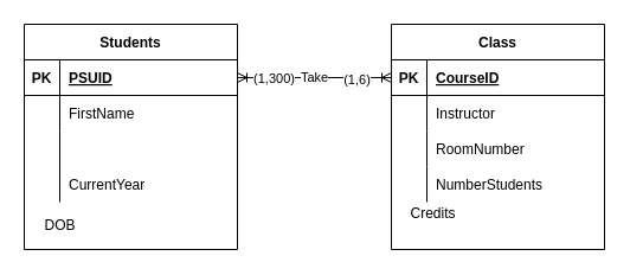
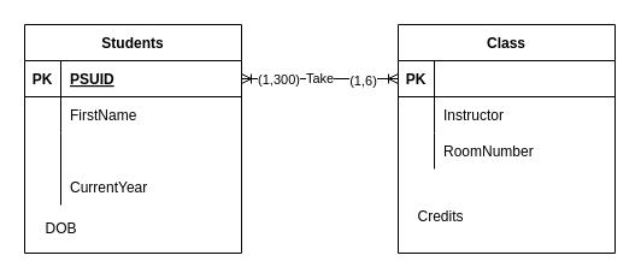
  <mxCell id="0" />
  <mxCell id="1" parent="0" />
  <mxCell id="2" value="Students" style="shape=table;startSize=30;container=1;collapsible=1;childLayout=tableLayout;fixedRows=1;rowLines=0;fontStyle=1;align=center;resizeLast=1;" vertex="1" parent="1"><mxGeometry x="20" y="20" width="180" height="190" as="geometry" /></mxCell>
  <mxCell id="3" value="" style="shape=partialRectangle;collapsible=0;dropTarget=0;pointerEvents=0;fillColor=none;top=0;left=0;bottom=1;right=0;points=[[0,0.5],[1,0.5]];portConstraint=eastwest;" vertex="1" parent="2"><mxGeometry y="30" width="180" height="30" as="geometry" /></mxCell>
  <mxCell id="4" value="PK" style="shape=partialRectangle;connectable=0;fillColor=none;top=0;left=0;bottom=0;right=0;fontStyle=1;overflow=hidden;" vertex="1" parent="3"><mxGeometry width="30" height="30" as="geometry" /></mxCell>
  <mxCell id="5" value="PSUID" style="shape=partialRectangle;connectable=0;fillColor=none;top=0;left=0;bottom=0;right=0;align=left;spacingLeft=6;fontStyle=5;overflow=hidden;" vertex="1" parent="3"><mxGeometry x="30" width="150" height="30" as="geometry" /></mxCell>
  <mxCell id="6" value="" style="shape=partialRectangle;collapsible=0;dropTarget=0;pointerEvents=0;fillColor=none;top=0;left=0;bottom=0;right=0;points=[[0,0.5],[1,0.5]];portConstraint=eastwest;" vertex="1" parent="2"><mxGeometry y="60" width="180" height="30" as="geometry" /></mxCell>
  <mxCell id="7" value="" style="shape=partialRectangle;connectable=0;fillColor=none;top=0;left=0;bottom=0;right=0;editable=1;overflow=hidden;" vertex="1" parent="6"><mxGeometry width="30" height="30" as="geometry" /></mxCell>
  <mxCell id="8" value="FirstName" style="shape=partialRectangle;connectable=0;fillColor=none;top=0;left=0;bottom=0;right=0;align=left;spacingLeft=6;overflow=hidden;" vertex="1" parent="6"><mxGeometry x="30" width="150" height="30" as="geometry" /></mxCell>
  <mxCell id="9" value="" style="shape=partialRectangle;collapsible=0;dropTarget=0;pointerEvents=0;fillColor=none;top=0;left=0;bottom=0;right=0;points=[[0,0.5],[1,0.5]];portConstraint=eastwest;" vertex="1" parent="2"><mxGeometry y="90" width="180" height="30" as="geometry" /></mxCell>
  <mxCell id="10" value="" style="shape=partialRectangle;connectable=0;fillColor=none;top=0;left=0;bottom=0;right=0;editable=1;overflow=hidden;" vertex="1" parent="9"><mxGeometry width="30" height="30" as="geometry" /></mxCell>
  <mxCell id="11" value="" style="shape=partialRectangle;collapsible=0;dropTarget=0;pointerEvents=0;fillColor=none;top=0;left=0;bottom=0;right=0;points=[[0,0.5],[1,0.5]];portConstraint=eastwest;" vertex="1" parent="2"><mxGeometry y="120" width="180" height="30" as="geometry" /></mxCell>
  <mxCell id="12" value="" style="shape=partialRectangle;connectable=0;fillColor=none;top=0;left=0;bottom=0;right=0;editable=1;overflow=hidden;" vertex="1" parent="11"><mxGeometry width="30" height="30" as="geometry" /></mxCell>
  <mxCell id="13" value="CurrentYear" style="shape=partialRectangle;connectable=0;fillColor=none;top=0;left=0;bottom=0;right=0;align=left;spacingLeft=6;overflow=hidden;" vertex="1" parent="11"><mxGeometry x="30" width="150" height="30" as="geometry" /></mxCell>
  <mxCell id="14" value="DOB" style="text;html=1;align=center;verticalAlign=middle;resizable=0;points=[];autosize=1;" vertex="1" parent="1"><mxGeometry x="30" y="180" width="40" height="20" as="geometry" /></mxCell>
  <mxCell id="15" value="Credits" style="text;html=1;align=center;verticalAlign=middle;resizable=0;points=[];autosize=1;" vertex="1" parent="1"><mxGeometry x="340" y="170" width="50" height="20" as="geometry" /></mxCell>
  <mxCell id="16" value="Class" style="shape=table;startSize=30;container=1;collapsible=1;childLayout=tableLayout;fixedRows=1;rowLines=0;fontStyle=1;align=center;resizeLast=1;" vertex="1" parent="1"><mxGeometry x="330" y="20" width="180" height="190" as="geometry" /></mxCell>
  <mxCell id="17" value="" style="shape=partialRectangle;collapsible=0;dropTarget=0;pointerEvents=0;fillColor=none;top=0;left=0;bottom=1;right=0;points=[[0,0.5],[1,0.5]];portConstraint=eastwest;" vertex="1" parent="16"><mxGeometry y="30" width="180" height="30" as="geometry" /></mxCell>
  <mxCell id="18" value="PK" style="shape=partialRectangle;connectable=0;fillColor=none;top=0;left=0;bottom=0;right=0;fontStyle=1;overflow=hidden;" vertex="1" parent="17"><mxGeometry width="30" height="30" as="geometry" /></mxCell>
- <mxCell id="19" value="CourseID" style="shape=partialRectangle;connectable=0;fillColor=none;top=0;left=0;bottom=0;right=0;align=left;spacingLeft=6;fontStyle=5;overflow=hidden;" vertex="1" parent="17"><mxGeometry x="30" width="150" height="30" as="geometry" /></mxCell>
  <mxCell id="20" value="" style="shape=partialRectangle;collapsible=0;dropTarget=0;pointerEvents=0;fillColor=none;top=0;left=0;bottom=0;right=0;points=[[0,0.5],[1,0.5]];portConstraint=eastwest;" vertex="1" parent="16"><mxGeometry y="60" width="180" height="30" as="geometry" /></mxCell>
  <mxCell id="21" value="" style="shape=partialRectangle;connectable=0;fillColor=none;top=0;left=0;bottom=0;right=0;editable=1;overflow=hidden;" vertex="1" parent="20"><mxGeometry width="30" height="30" as="geometry" /></mxCell>
  <mxCell id="22" value="Instructor" style="shape=partialRectangle;connectable=0;fillColor=none;top=0;left=0;bottom=0;right=0;align=left;spacingLeft=6;overflow=hidden;" vertex="1" parent="20"><mxGeometry x="30" width="150" height="30" as="geometry" /></mxCell>
  <mxCell id="23" value="" style="shape=partialRectangle;collapsible=0;dropTarget=0;pointerEvents=0;fillColor=none;top=0;left=0;bottom=0;right=0;points=[[0,0.5],[1,0.5]];portConstraint=eastwest;" vertex="1" parent="16"><mxGeometry y="90" width="180" height="30" as="geometry" /></mxCell>
  <mxCell id="24" value="" style="shape=partialRectangle;connectable=0;fillColor=none;top=0;left=0;bottom=0;right=0;editable=1;overflow=hidden;" vertex="1" parent="23"><mxGeometry width="30" height="30" as="geometry" /></mxCell>
  <mxCell id="25" value="RoomNumber" style="shape=partialRectangle;connectable=0;fillColor=none;top=0;left=0;bottom=0;right=0;align=left;spacingLeft=6;overflow=hidden;" vertex="1" parent="23"><mxGeometry x="30" width="150" height="30" as="geometry" /></mxCell>
  <mxCell id="26" value="" style="shape=partialRectangle;collapsible=0;dropTarget=0;pointerEvents=0;fillColor=none;top=0;left=0;bottom=0;right=0;points=[[0,0.5],[1,0.5]];portConstraint=eastwest;" vertex="1" parent="16"><mxGeometry y="120" width="180" height="30" as="geometry" /></mxCell>
  <mxCell id="27" value="" style="shape=partialRectangle;connectable=0;fillColor=none;top=0;left=0;bottom=0;right=0;editable=1;overflow=hidden;" vertex="1" parent="26"><mxGeometry width="30" height="30" as="geometry" /></mxCell>
- <mxCell id="28" value="NumberStudents" style="shape=partialRectangle;connectable=0;fillColor=none;top=0;left=0;bottom=0;right=0;align=left;spacingLeft=6;overflow=hidden;" vertex="1" parent="26"><mxGeometry x="30" width="150" height="30" as="geometry" /></mxCell>
  <mxCell id="29" value="Take" style="edgeStyle=orthogonalEdgeStyle;rounded=0;orthogonalLoop=1;jettySize=auto;html=1;entryX=0;entryY=0.5;entryDx=0;entryDy=0;startArrow=ERoneToMany;startFill=0;endArrow=ERoneToMany;endFill=0;" edge="1" parent="1" source="3" target="17"><mxGeometry relative="1" as="geometry" /></mxCell>
  <mxCell id="30" value="(1,300)" style="edgeLabel;html=1;align=center;verticalAlign=middle;resizable=0;points=[];" vertex="1" connectable="0" parent="29"><mxGeometry x="-0.688" y="1" relative="1" as="geometry"><mxPoint x="10" y="1" as="offset" /></mxGeometry></mxCell>
  <mxCell id="31" value="(1,6)" style="edgeLabel;html=1;align=center;verticalAlign=middle;resizable=0;points=[];" vertex="1" connectable="0" parent="29"><mxGeometry x="0.691" y="-1" relative="1" as="geometry"><mxPoint x="-9.66" as="offset" /></mxGeometry></mxCell>
